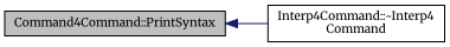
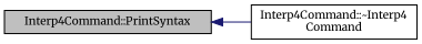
  digraph {
    rankdir=LR
    fontname=Merriweather
    node [color=black fontname=Merriweather fontsize=10 shape=record style=filled]
-   n1 [fillcolor=grey75 fontcolor=black height=0.2 label="Command4Command::PrintSyntax" width=0.4]
+   n1 [fillcolor=grey75 fontcolor=black height=0.2 label="Interp4Command::PrintSyntax" width=0.4]
    n2 [fillcolor=white height=0.2 label="Interp4Command::~Interp4\lCommand" width=0.4]
    n1 -> n2 [color=midnightblue dir=back fontname=Merriweather fontsize=10 labelfontname=FreeSans labelfontsize=10 style=solid]
  }
